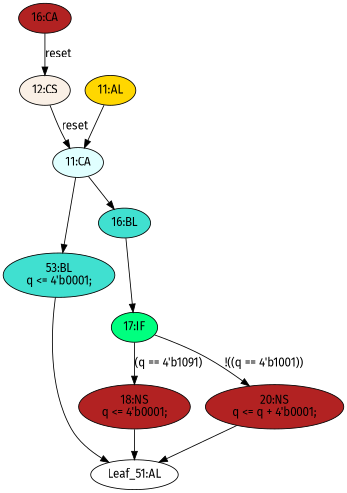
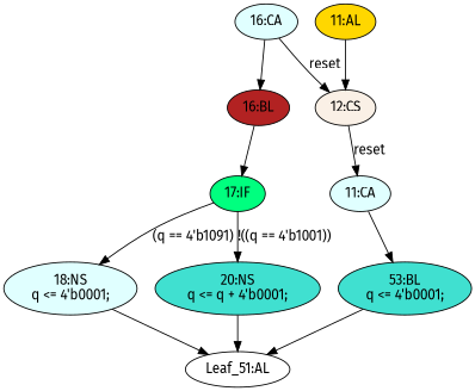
  strict digraph {
    fontname="Fira Sans"
    node [fillcolor=firebrick fontname="Fira Sans" statements="[]" style=filled typ=NonblockingSubstitution]
    edge [cond="[]" fontname="Fira Sans" lineno=None]
    n1 [ast="<pyverilog.vparser.ast.IfStatement object at 0x7f0fae4e8450>" fillcolor=springgreen label="17:IF" typ=IfStatement]
-   n2 [ast="<pyverilog.vparser.ast.NonblockingSubstitution object at 0x7f0fae4e87d0>" label="18:NS\nq <= 4'b0001;" statements="[<pyverilog.vparser.ast.NonblockingSubstitution object at 0x7f0fae4e87d0>]"]
-   n3 [ast="<pyverilog.vparser.ast.NonblockingSubstitution object at 0x7f0fae4e8590>" label="20:NS\nq <= q + 4'b0001;" statements="[<pyverilog.vparser.ast.NonblockingSubstitution object at 0x7f0fae4e8590>]"]
+   n2 [ast="<pyverilog.vparser.ast.NonblockingSubstitution object at 0x7f0fae4e87d0>" fillcolor=lightcyan label="18:NS\nq <= 4'b0001;" statements="[<pyverilog.vparser.ast.NonblockingSubstitution object at 0x7f0fae4e87d0>]"]
+   n3 [ast="<pyverilog.vparser.ast.NonblockingSubstitution object at 0x7f0fae4e8590>" fillcolor=turquoise label="20:NS\nq <= q + 4'b0001;" statements="[<pyverilog.vparser.ast.NonblockingSubstitution object at 0x7f0fae4e8590>]"]
    n4 [def_var="['q']" label="Leaf_51:AL" fillcolor="" statements="" style="" typ=""]
    n5 [ast="<pyverilog.vparser.ast.Case object at 0x7f0fae4e89d0>" fillcolor=lightcyan label="11:CA" typ=Case]
    n6 [ast="<pyverilog.vparser.ast.Block object at 0x7f0fae4e8a50>" fillcolor=turquoise label="53:BL\nq <= 4'b0001;" statements="[<pyverilog.vparser.ast.NonblockingSubstitution object at 0x7f0fae4e8a90>]" typ=Block]
    n7 [ast="<pyverilog.vparser.ast.CaseStatement object at 0x7f0fae4e8c10>" fillcolor=linen label="12:CS" typ=CaseStatement]
-   n8 [ast="<pyverilog.vparser.ast.Case object at 0x7f0fae4e8cd0>" label="16:CA" typ=Case]
-   n9 [ast="<pyverilog.vparser.ast.Block object at 0x7f0fae4e8d50>" fillcolor=turquoise label="16:BL" typ=Block]
+   n8 [ast="<pyverilog.vparser.ast.Case object at 0x7f0fae4e8cd0>" fillcolor=lightcyan label="16:CA" typ=Case]
+   n9 [ast="<pyverilog.vparser.ast.Block object at 0x7f0fae4e8d50>" label="16:BL" typ=Block]
    n10 [ast="<pyverilog.vparser.ast.Always object at 0x7f0fae4e8e50>" clk_sens=True fillcolor=gold label="11:AL" sens="['clk', 'reset']" typ=Always use_var="['reset', 'q']"]
    n1 -> n2 [cond="['q']" label="(q == 4'b1091)" lineno=17]
    n1 -> n3 [cond="['q']" label="!((q == 4'b1001))" lineno=17]
    n2 -> n4
    n3 -> n4
    n5 -> n6
    n6 -> n4
    n7 -> n5 [cond="['reset']" label=reset lineno=12]
    n8 -> n7 [cond="['reset']" label=reset lineno=12]
-   n5 -> n9
+   n8 -> n9
    n9 -> n1
-   n10 -> n5
+   n10 -> n7
  }
